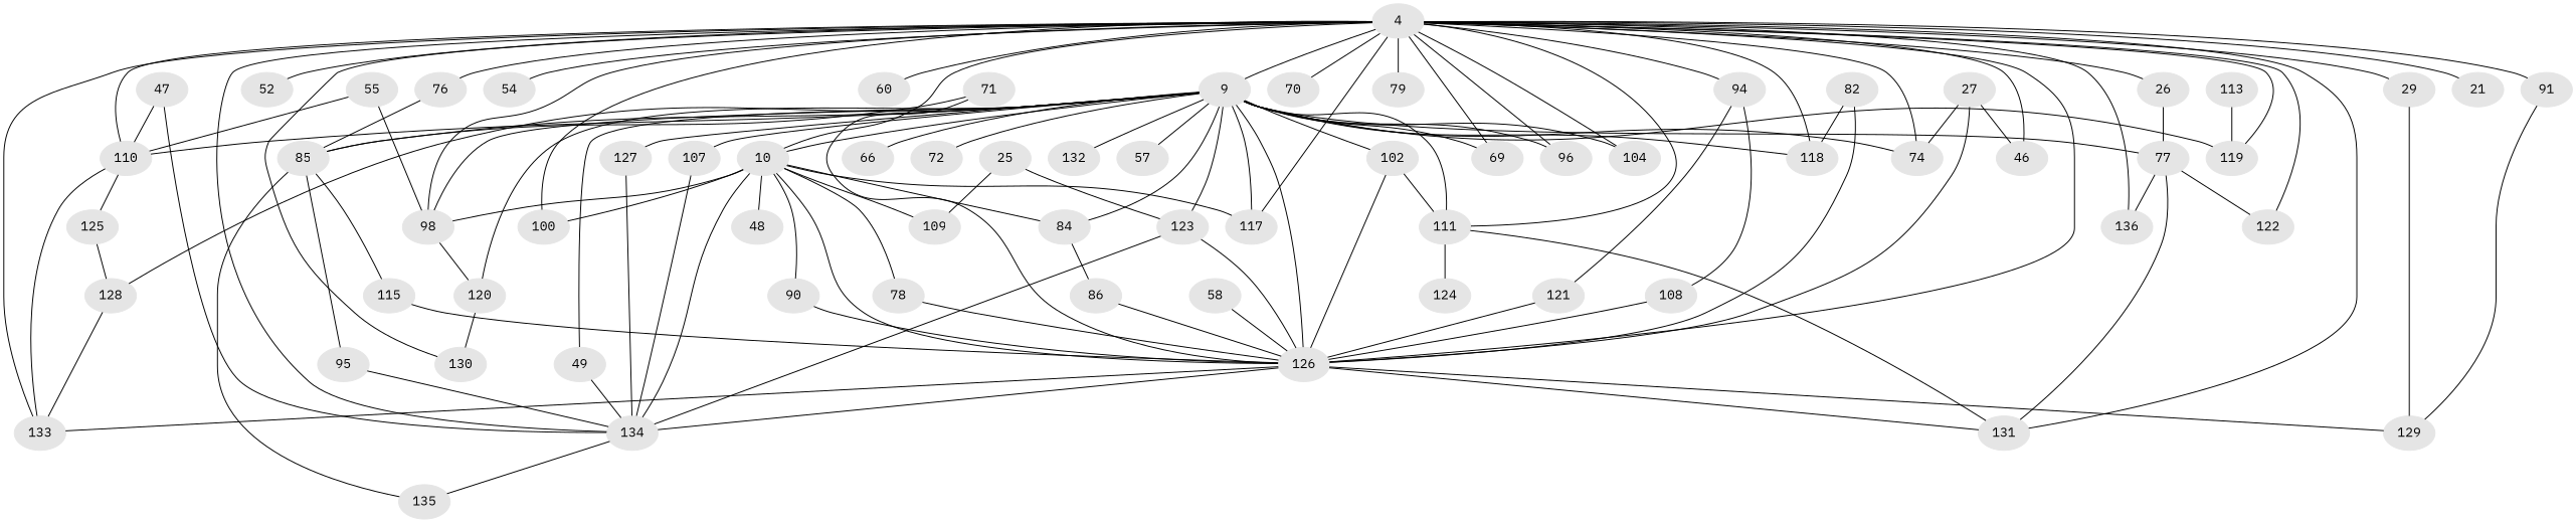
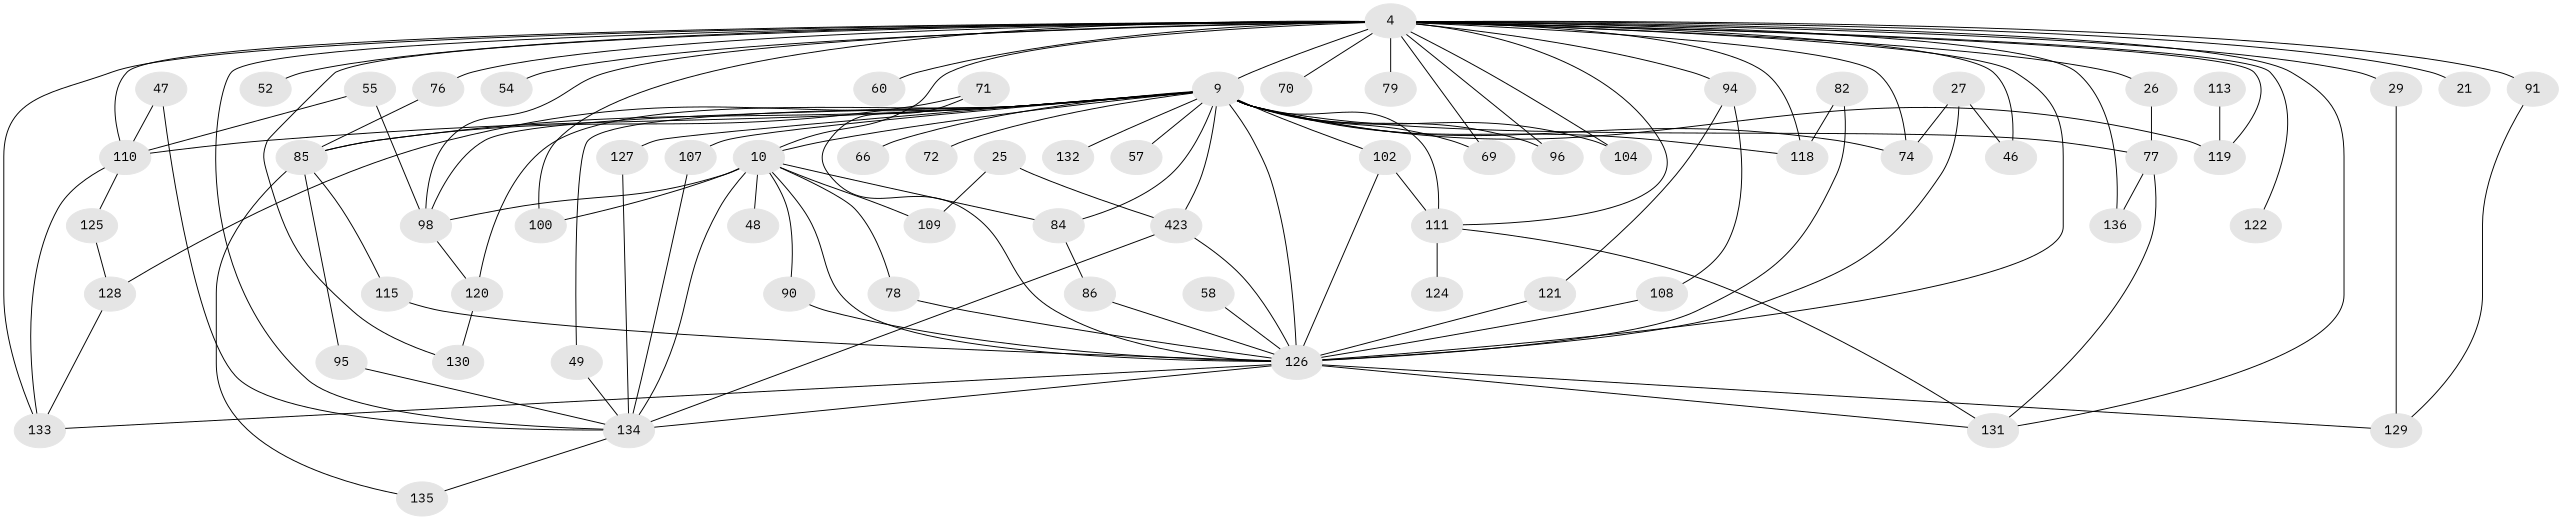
  graph {
    fontname="IBM Plex Mono"
    node [color=gray90 fontname="IBM Plex Mono" style=filled]
    edge [fontname="IBM Plex Mono"]
    4 [super="+1+2"]
    9 [super="+7+6"]
    10 [super="+8"]
    21
    26
    29
    46
    52
    54
    60
    69
    70
    74 [super="+22+51"]
    76
    79 [super="+73"]
    91
    94
    96
    98 [super="+50+14+30"]
    100 [super="+45"]
    104
    110 [super="+103+31"]
    111 [super="+61+67"]
-   117 [super="+87+106"]
    118 [super="+23+37"]
    119 [super="+97"]
    122
    126 [super="+62+5+80+68+18+42"]
    130
    131 [super="+92"]
    133 [super="+99"]
    134 [super="+101+116+81"]
    136 [super="+85"]
    49
    57
    66
    72
    77 [super="+44"]
    84 [super="+56"]
    n40 [label=85 super="+63+41"]
    102 [super="+17"]
    107 [super="+35"]
    120 [super="+105"]
-   123 [super="+83+75"]
+   123 [super="+83+75" label=423]
    127 [super="+40"]
    128 [super="+112"]
    132
    48
    78
    90
    109 [super="+16"]
    129 [super="+114"]
    108
    121
    125
    124
    135
    86
    95
    115
    25
    27
    47
    55
    58
    71
    82
    113
    4 -- 9 [weight=9]
    4 -- 10 [weight=6]
    4 -- 21
    4 -- 26
    4 -- 29 [weight=2]
    4 -- 46
    4 -- 52 [weight=2]
    4 -- 54
    4 -- 60 [weight=2]
    4 -- 69
    4 -- 70 [weight=2]
    4 -- 74
    4 -- 76
    4 -- 79 [weight=3]
    4 -- 91 [weight=2]
    4 -- 94 [weight=2]
    4 -- 96
    4 -- 98 [weight=4]
    4 -- 100
    4 -- 104
    4 -- 110 [weight=2]
    4 -- 111 [weight=3]
-   4 -- 117 [weight=3]
    4 -- 118 [weight=3]
    4 -- 119 [weight=3]
    4 -- 122
    4 -- 126 [weight=11]
    4 -- 130
    4 -- 131
    4 -- 133 [weight=2]
    4 -- 134 [weight=3]
    4 -- 136 [weight=2]
    9 -- 10 [weight=6]
    9 -- 69
    9 -- 74
    9 -- 96
    9 -- 98
    9 -- 104
    9 -- 110 [weight=3]
    9 -- 111 [weight=5]
-   9 -- 117
    9 -- 118 [weight=2]
    9 -- 119 [weight=2]
    9 -- 126 [weight=9]
    9 -- 49
    9 -- 57 [weight=2]
    9 -- 66 [weight=2]
    9 -- 72 [weight=2]
    9 -- 77 [weight=4]
    9 -- 84
    9 -- n40 [weight=4]
    9 -- 102
    9 -- 107 [weight=2]
    9 -- 120 [weight=2]
    9 -- 123 [weight=3]
    9 -- 127 [weight=2]
    9 -- 128 [weight=2]
    9 -- 132
    10 -- 98
    10 -- 100 [weight=2]
-   10 -- 117
    10 -- 126 [weight=5]
    10 -- 134 [weight=4]
    10 -- 84 [weight=2]
    10 -- 48 [weight=2]
    10 -- 78
    10 -- 90
    10 -- 109 [weight=3]
    26 -- 77
    29 -- 129
    76 -- n40
    91 -- 129
    94 -- 108
    94 -- 121
    98 -- 120
    110 -- 133
    110 -- 125
    111 -- 131
    111 -- 124
    126 -- 131
    126 -- 133
    126 -- 134
    126 -- 129
    134 -- 135
    49 -- 134
-   77 -- 122
    77 -- 131
    77 -- 136
    84 -- 86
    n40 -- 135
    n40 -- 95
    n40 -- 115
    102 -- 111
    102 -- 126
    107 -- 134
    120 -- 130
    123 -- 126 [weight=2]
    123 -- 134
    127 -- 134
    128 -- 133
    78 -- 126
    90 -- 126
    108 -- 126
    121 -- 126
    125 -- 128
    86 -- 126
    95 -- 134
    115 -- 126
    25 -- 123
    25 -- 109
    27 -- 46
    27 -- 74
    27 -- 126 [weight=2]
    47 -- 110
    47 -- 134
    55 -- 98
    55 -- 110
    58 -- 126 [weight=2]
    71 -- 126
    71 -- n40
    82 -- 118
    82 -- 126
    113 -- 119 [weight=2]
  }
